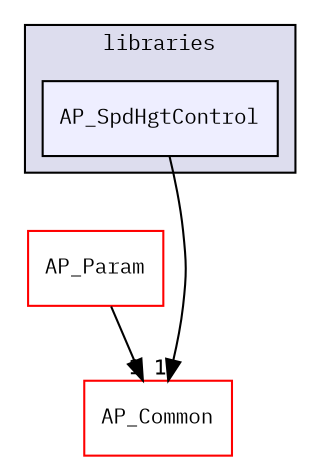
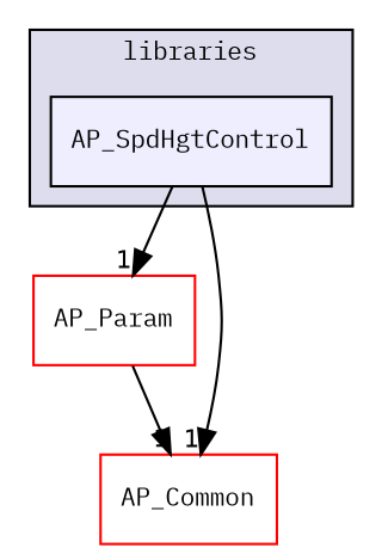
  digraph {
    compound=true
    fontname="IBM Plex Mono"
    node [fillcolor=white fontname="IBM Plex Mono" fontsize=10 shape=box style=filled color=red]
    edge [fontname="IBM Plex Mono" headlabel=1 labeldistance=1.5 labelfontname=Helvetica labelfontsize=10]
    n1 [fillcolor="#eeeeff" label=AP_SpdHgtControl pencolor=black color=""]
    n2 [label=AP_Param]
    n3 [label=AP_Common]
    subgraph cluster_1 {
      bgcolor="#ddddee"
      fontsize=10
      label=libraries
      pencolor=black
      n1
    }
+   n1 -> n2
    n1 -> n3
    n2 -> n3
  }
